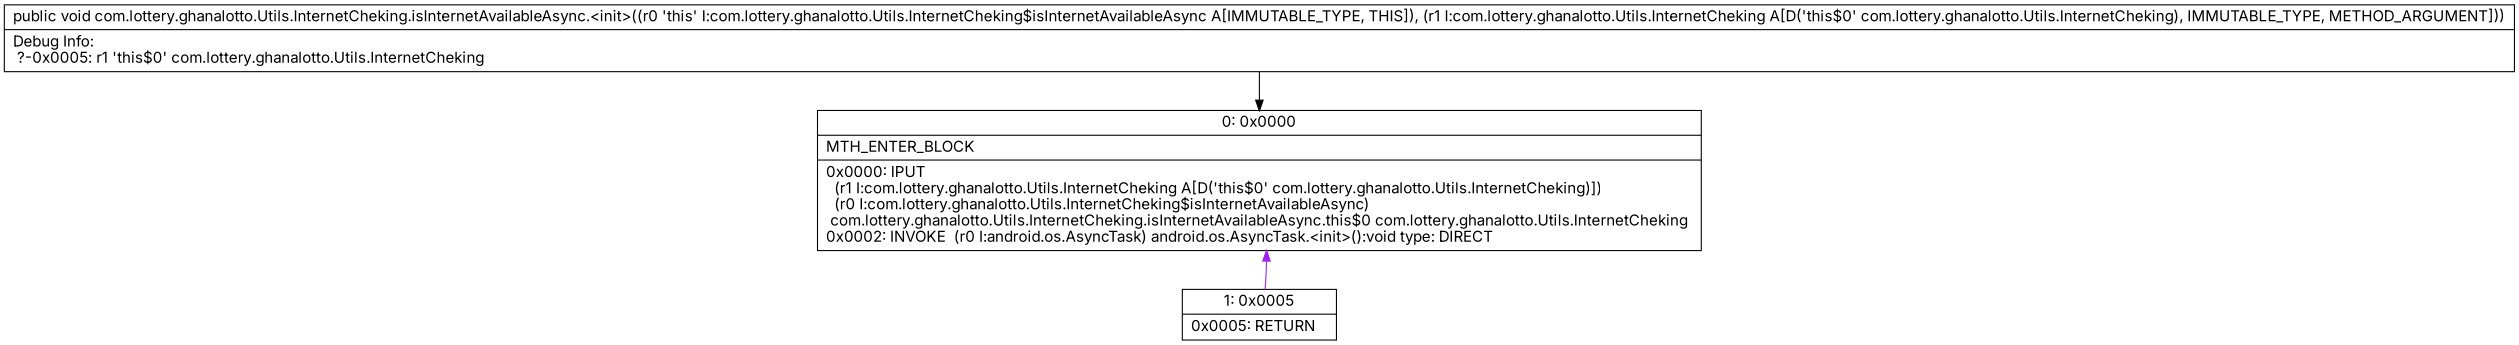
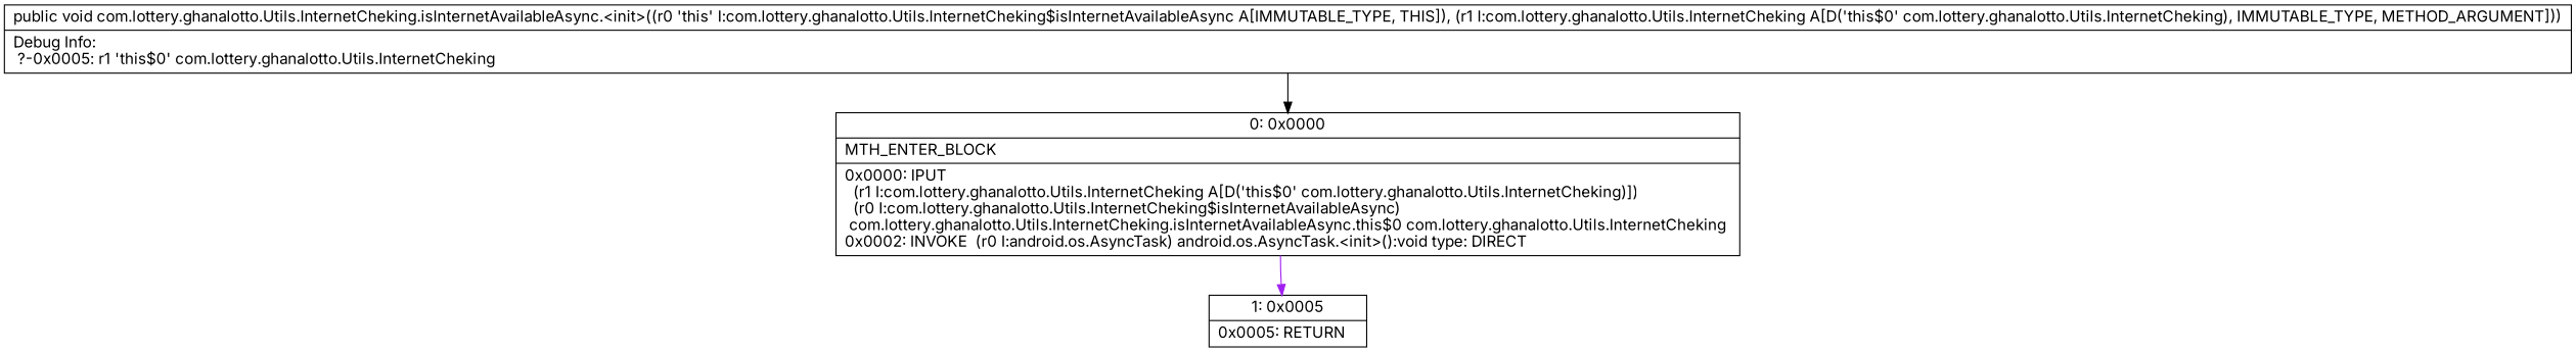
  digraph {
    fontname=Inter
    node [shape=record fontname=Inter]
    edge [fontname=Inter]
    n1 [label="{0\:\ 0x0000|MTH_ENTER_BLOCK\l|0x0000: IPUT  \l  (r1 I:com.lottery.ghanalotto.Utils.InternetCheking A[D('this$0' com.lottery.ghanalotto.Utils.InternetCheking)])\l  (r0 I:com.lottery.ghanalotto.Utils.InternetCheking$isInternetAvailableAsync)\l com.lottery.ghanalotto.Utils.InternetCheking.isInternetAvailableAsync.this$0 com.lottery.ghanalotto.Utils.InternetCheking \l0x0002: INVOKE  (r0 I:android.os.AsyncTask) android.os.AsyncTask.\<init\>():void type: DIRECT \l}"]
    n2 [label="{1\:\ 0x0005|0x0005: RETURN   \l}"]
    n3 [label="{public void com.lottery.ghanalotto.Utils.InternetCheking.isInternetAvailableAsync.\<init\>((r0 'this' I:com.lottery.ghanalotto.Utils.InternetCheking$isInternetAvailableAsync A[IMMUTABLE_TYPE, THIS]), (r1 I:com.lottery.ghanalotto.Utils.InternetCheking A[D('this$0' com.lottery.ghanalotto.Utils.InternetCheking), IMMUTABLE_TYPE, METHOD_ARGUMENT]))  | Debug Info:\l  ?\-0x0005: r1 'this$0' com.lottery.ghanalotto.Utils.InternetCheking\l}"]
-   n2 -> n1 [color=purple]
+   n1 -> n2 [color=purple]
    n3 -> n1 [color=black]
  }
